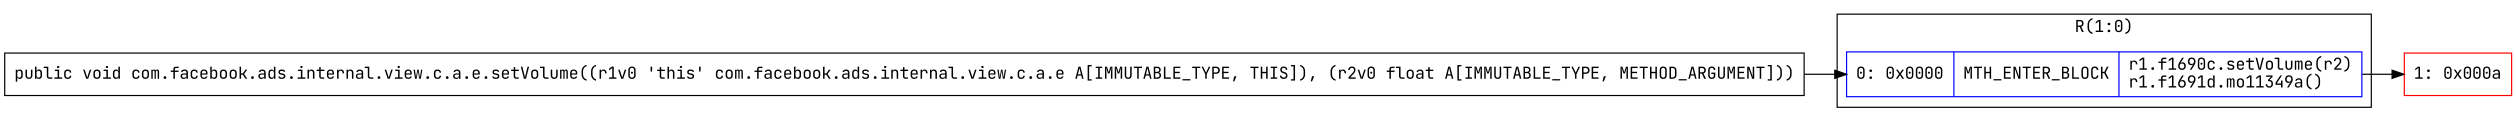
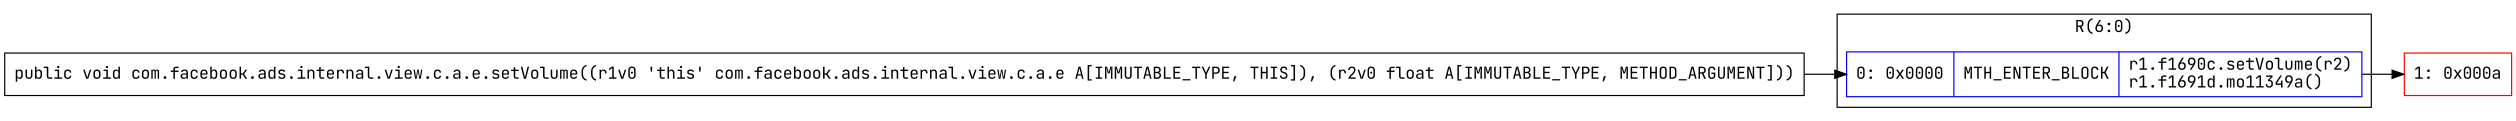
  digraph {
    rankdir=LR
    fontname="JetBrains Mono"
    node [shape=record fontname="JetBrains Mono"]
    edge [fontname="JetBrains Mono"]
    n1 [color=blue label="{0\:\ 0x0000|MTH_ENTER_BLOCK\l|r1.f1690c.setVolume(r2)\lr1.f1691d.mo11349a()\l}"]
    n2 [color=red label="{1\:\ 0x000a}"]
    n3 [label="{public void com.facebook.ads.internal.view.c.a.e.setVolume((r1v0 'this' com.facebook.ads.internal.view.c.a.e A[IMMUTABLE_TYPE, THIS]), (r2v0 float A[IMMUTABLE_TYPE, METHOD_ARGUMENT])) }"]
    subgraph cluster_1 {
-     label="R(1:0)"
+     label="R(6:0)"
      n1
    }
    n1 -> n2
    n3 -> n1
  }
